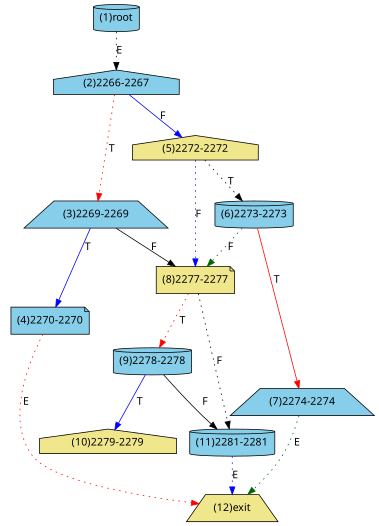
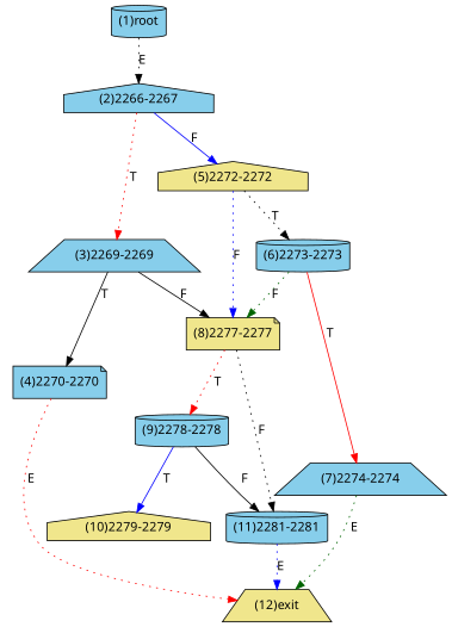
  digraph {
    fontname="Noto Sans"
    node [fillcolor=skyblue fontname="Noto Sans" shape=cylinder style=filled]
    edge [color=black fontname="Noto Sans" style=dotted]
    n1 [label="(1)root"]
    n2 [label="(2)2266-2267" shape=house]
    n3 [label="(3)2269-2269" shape=trapezium]
    n4 [fillcolor=khaki label="(5)2272-2272" shape=house]
    n5 [label="(4)2270-2270" shape=note]
    n6 [fillcolor=khaki label="(8)2277-2277" shape=note]
    n7 [label="(6)2273-2273"]
    n8 [fillcolor=khaki label="(12)exit" shape=trapezium]
    n9 [label="(9)2278-2278"]
    n10 [label="(11)2281-2281"]
    n11 [label="(7)2274-2274" shape=trapezium]
    n12 [fillcolor=khaki label="(10)2279-2279" shape=house]
    n1 -> n2 [label=E]
    n2 -> n3 [color=red label=T]
    n2 -> n4 [color=blue label=F style=solid]
-   n3 -> n5 [color=blue label=T style=solid]
+   n3 -> n5 [label=T style=solid]
    n3 -> n6 [label=F style=solid]
    n4 -> n6 [color=blue label=F]
    n4 -> n7 [label=T]
    n5 -> n8 [color=red label=E]
    n6 -> n9 [color=red label=T]
    n6 -> n10 [label=F]
    n7 -> n6 [color=darkgreen label=F]
    n7 -> n11 [color=red label=T style=solid]
    n9 -> n10 [label=F style=solid]
    n9 -> n12 [color=blue label=T style=solid]
    n10 -> n8 [color=blue label=E]
    n11 -> n8 [color=darkgreen label=E]
  }
